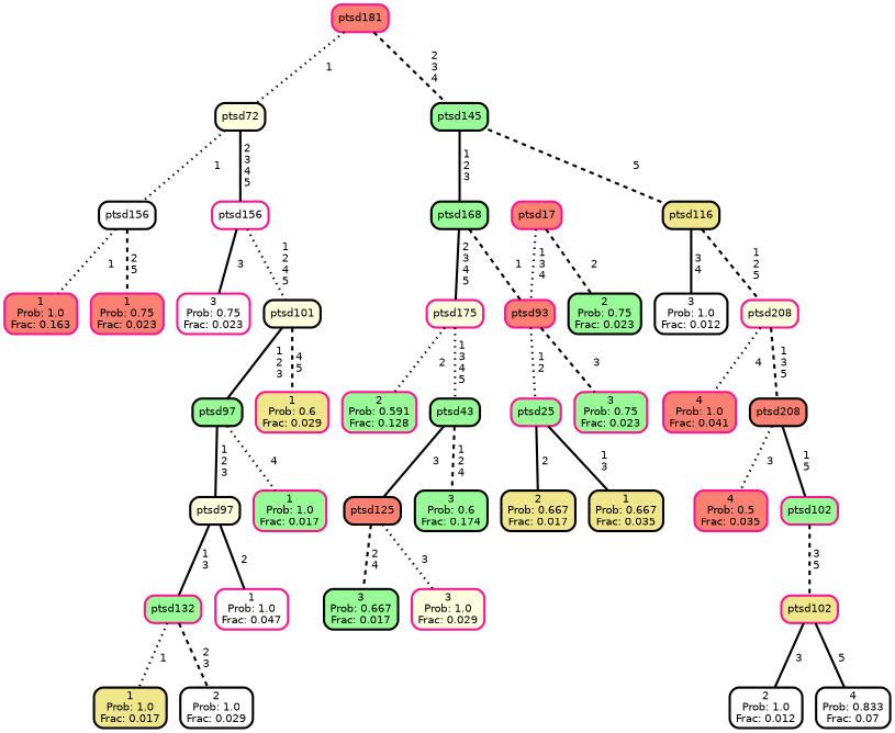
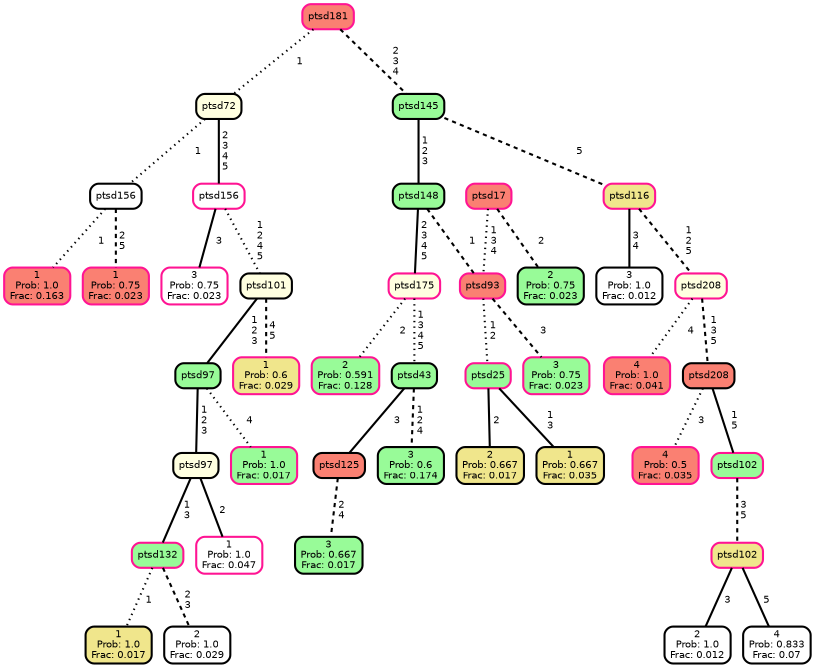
  graph {
    ranksep="0 equally"
    splines=straight
    node [color=deeppink fillcolor=palegreen fontcolor=black fontname=helvetica penwidth=3 shape=box style="filled, rounded"]
    edge [color=black fontname=helvetica penwidth=3 style=bold]
    n1 [fillcolor=salmon label="1\nProb: 1.0\nFrac: 0.163"]
    n2 [color=black fillcolor=white label=ptsd156]
    n3 [fillcolor=salmon label="1\nProb: 0.75\nFrac: 0.023"]
    n4 [color=black fillcolor=lightyellow label=ptsd72]
    n5 [fillcolor=white label=ptsd156]
    n6 [fillcolor=white label="3\nProb: 0.75\nFrac: 0.023"]
    n7 [color=black fillcolor=lightyellow label=ptsd101]
    n8 [color=black label=ptsd97]
    n9 [fillcolor=khaki label="1\nProb: 0.6\nFrac: 0.029"]
    n10 [fillcolor=white label="1\nProb: 1.0\nFrac: 0.047"]
    n11 [color=black fillcolor=lightyellow label=ptsd97]
    n12 [label=ptsd132]
    n13 [color=black fillcolor=khaki label="1\nProb: 1.0\nFrac: 0.017"]
    n14 [color=black fillcolor=white label="2\nProb: 1.0\nFrac: 0.029"]
    n15 [label="1\nProb: 1.0\nFrac: 0.017"]
    n16 [fillcolor=salmon label=ptsd181]
    n17 [color=black label=ptsd145]
-   n18 [color=black label=ptsd168]
-   n19 [color=black fillcolor=khaki label=ptsd116]
+   n18 [color=black label=ptsd148]
+   n19 [fillcolor=khaki label=ptsd116]
    n20 [color=black label="2\nProb: 0.75\nFrac: 0.023"]
    n21 [fillcolor=salmon label=ptsd17]
    n22 [fillcolor=salmon label=ptsd93]
    n23 [label=ptsd25]
    n24 [label="3\nProb: 0.75\nFrac: 0.023"]
    n25 [color=black fillcolor=khaki label="2\nProb: 0.667\nFrac: 0.017"]
    n26 [color=black fillcolor=khaki label="1\nProb: 0.667\nFrac: 0.035"]
    n27 [fillcolor=lightyellow label=ptsd175]
    n28 [label="2\nProb: 0.591\nFrac: 0.128"]
    n29 [color=black label=ptsd43]
    n30 [color=black fillcolor=salmon label=ptsd125]
    n31 [color=black label="3\nProb: 0.6\nFrac: 0.174"]
-   n32 [fillcolor=lightyellow label="3\nProb: 1.0\nFrac: 0.029"]
    n33 [color=black label="3\nProb: 0.667\nFrac: 0.017"]
    n34 [color=black fillcolor=white label="3\nProb: 1.0\nFrac: 0.012"]
    n35 [fillcolor=lightyellow label=ptsd208]
    n36 [fillcolor=salmon label="4\nProb: 1.0\nFrac: 0.041"]
    n37 [color=black fillcolor=salmon label=ptsd208]
    n38 [fillcolor=salmon label="4\nProb: 0.5\nFrac: 0.035"]
    n39 [label=ptsd102]
    n40 [fillcolor=khaki label=ptsd102]
    n41 [color=black fillcolor=white label="2\nProb: 1.0\nFrac: 0.012"]
    n42 [color=black fillcolor=white label="4\nProb: 0.833\nFrac: 0.07"]
    subgraph sub_1 {
      rank=same
    }
    n2 -- n1 [label=" 1" style=dotted]
    n2 -- n3 [label=" 2\n 5" style=dashed]
    n4 -- n2 [label=" 1" style=dotted]
    n4 -- n5 [label=" 2\n 3\n 4\n 5"]
    n5 -- n6 [label=" 3"]
    n5 -- n7 [label=" 1\n 2\n 4\n 5" style=dotted]
    n7 -- n8 [label=" 1\n 2\n 3"]
    n7 -- n9 [label=" 4\n 5" style=dashed]
    n8 -- n11 [label=" 1\n 2\n 3"]
    n8 -- n15 [label=" 4" style=dotted]
    n11 -- n10 [label=" 2"]
    n11 -- n12 [label=" 1\n 3"]
    n12 -- n13 [label=" 1" style=dotted]
    n12 -- n14 [label=" 2\n 3" style=dashed]
    n16 -- n4 [label=" 1" style=dotted]
    n16 -- n17 [label=" 2\n 3\n 4" style=dashed]
    n17 -- n18 [label=" 1\n 2\n 3"]
    n17 -- n19 [label=" 5" style=dashed]
    n18 -- n22 [label=" 1" style=dashed]
    n18 -- n27 [label=" 2\n 3\n 4\n 5"]
    n19 -- n34 [label=" 3\n 4"]
    n19 -- n35 [label=" 1\n 2\n 5" style=dashed]
    n21 -- n20 [label=" 2" style=dashed]
    n21 -- n22 [label=" 1\n 3\n 4" style=dotted]
    n22 -- n23 [label=" 1\n 2" style=dotted]
    n22 -- n24 [label=" 3" style=dashed]
    n23 -- n25 [label=" 2"]
    n23 -- n26 [label=" 1\n 3"]
    n27 -- n28 [label=" 2" style=dotted]
    n27 -- n29 [label=" 1\n 3\n 4\n 5" style=dotted]
    n29 -- n30 [label=" 3"]
    n29 -- n31 [label=" 1\n 2\n 4" style=dashed]
-   n30 -- n32 [label=" 3" style=dotted]
    n30 -- n33 [label=" 2\n 4" style=dashed]
    n35 -- n36 [label=" 4" style=dotted]
    n35 -- n37 [label=" 1\n 3\n 5" style=dashed]
    n37 -- n38 [label=" 3" style=dotted]
    n37 -- n39 [label=" 1\n 5"]
    n39 -- n40 [label=" 3\n 5" style=dashed]
    n40 -- n41 [label=" 3"]
    n40 -- n42 [label=" 5"]
  }
